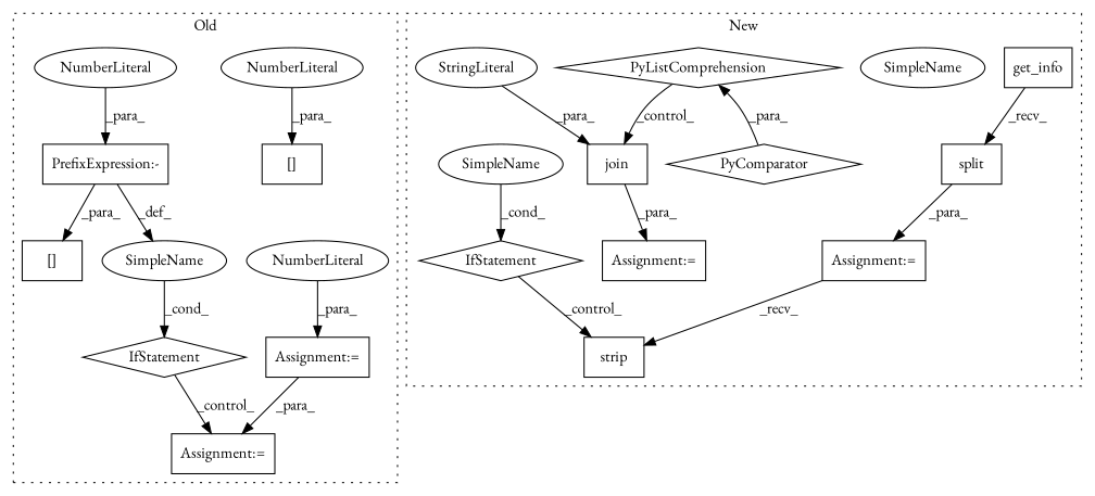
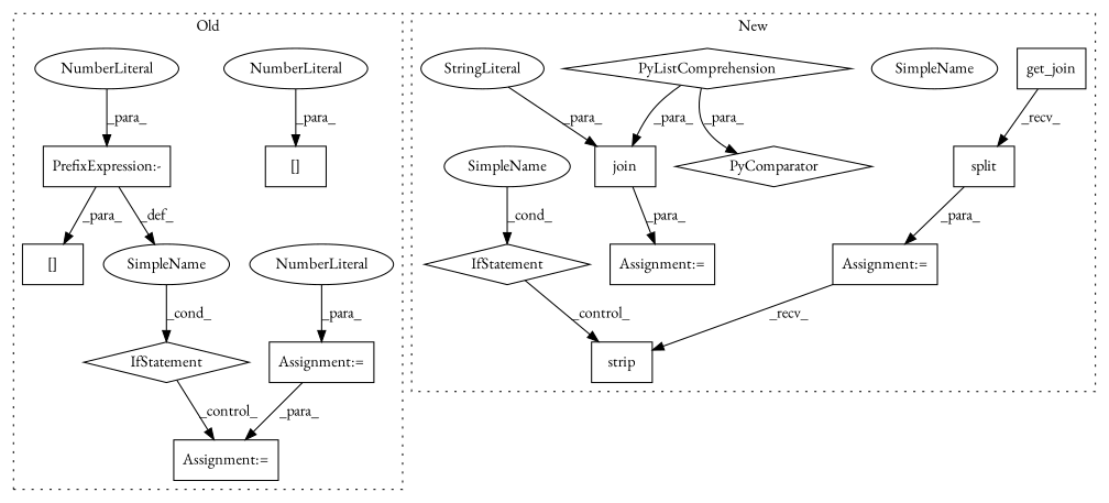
  digraph {
    fontname="EB Garamond"
    node [a=7 fontname="EB Garamond" l=1 s=6061 shape=box]
    edge [fontname="EB Garamond"]
    n1 [a=2 l="2,1" label="[]" s="5511,5514"]
    n2 [a=34 label=NumberLiteral s=5513 shape=ellipse]
    n3 [a=2 l="12,1" label="[]" s="5516,5530"]
    n4 [a=25 l="4,2" label=IfStatement s="5489,5532" shape=diamond]
    n5 [a=42 label=SimpleName shape=ellipse l="" s=""]
    n6 [l=2 label="Assignment:=" s=5565]
    n7 [label="Assignment:=" s=5246]
    n8 [a=34 label=NumberLiteral s=5247 shape=ellipse]
    n9 [a=38 label="PrefixExpression:-" s=5528]
    n10 [a=34 label=NumberLiteral s=5529 shape=ellipse]
-   n11 [a=32 l=10 label=get_info s=6079]
+   n11 [a=32 l=10 label=get_join s=6079]
    n12 [label="Assignment:=" s=5970]
    n13 [l=45 label="Assignment:="]
    n14 [a=32 l=7 label=strip s=5996]
    n15 [a=113 l=45 label=PyComparator shape=diamond]
    n16 [a=32 l=7 label=split s=6090]
    n17 [a=42 l=5 label=SimpleName s=6101 shape=ellipse]
    n18 [a=25 l=45 label=IfStatement shape=diamond]
    n19 [a=32 l="16,-5" label=join s="5975,6114"]
    n20 [a=109 l=123 label=PyListComprehension s=5991 shape=diamond]
    n21 [a=45 l=3 label=StringLiteral s=5971 shape=ellipse]
    n22 [a=42 l=5 label=SimpleName s=6101 shape=ellipse]
    subgraph cluster_1 {
      label=Old
      style=dotted
      n1
      n2
      n3
      n4
      n5
      n6
      n7
      n8
      n9
      n10
    }
    subgraph cluster_2 {
      label=New
      style=dotted
      n11
      n12
      n13
      n14
      n15
      n16
      n17
      n18
      n19
      n20
      n21
      n22
    }
    n2 -> n1 [label=_para_]
    n4 -> n6 [label=_control_]
    n5 -> n4 [label=_cond_]
    n7 -> n6 [label=_para_]
    n8 -> n7 [label=_para_]
    n9 -> n3 [label=_para_]
    n9 -> n5 [label=_def_]
    n10 -> n9 [label=_para_]
    n11 -> n16 [label=_recv_]
    n13 -> n14 [label=_recv_]
-   n15 -> n20 [label=_para_]
+   n20 -> n15 [label=_para_]
    n16 -> n13 [label=_para_]
    n18 -> n14 [label=_control_]
    n19 -> n12 [label=_para_]
-   n20 -> n19 [label=_control_]
+   n20 -> n19 [label=_para_]
    n21 -> n19 [label=_para_]
    n22 -> n18 [label=_cond_]
  }
